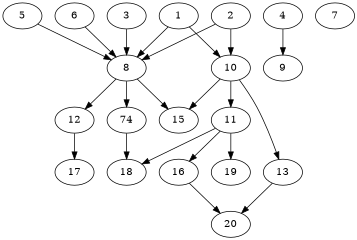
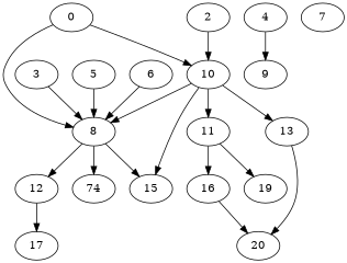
  digraph {
    node [alpha=0.03]
-   1 [alpha=0.13 expect_size=24594432]
+   1 [alpha=0.13 expect_size=24594432 label=0]
    8 [alpha=0.15 expect_size=38702080]
    10 [alpha=0.17 expect_size=37791744]
    12 [alpha=0.18 expect_size=47063040]
    n5 [expect_size=20938752 label=74]
    15 [alpha=0.12 expect_size=27770880]
    11 [alpha=0.18 expect_size=15810560]
    13 [alpha=0.15 expect_size=20070400]
    17 [alpha=0.02 expect_size=45660160]
-   18 [alpha=0.07 expect_size=52118528]
    16 [alpha=0.10 expect_size=19741696]
    19 [alpha=0.13 expect_size=40364032]
    20 [alpha=0.06 expect_size=17808384]
    2 [alpha=0.09 expect_size=42775552]
    3 [alpha=0.00 expect_size=20958208]
    4 [expect_size=45930496]
    9 [alpha=0.10 expect_size=36932608]
    5 [alpha=0.17 expect_size=18640896]
    6 [alpha=0.11 expect_size=49469440]
    7 [expect_size=23742464]
    1 -> 8
    1 -> 10
    8 -> 12
    8 -> n5
    8 -> 15
    10 -> 15
    10 -> 11
    10 -> 13
    12 -> 17
-   n5 -> 18
-   11 -> 18
    11 -> 16
    11 -> 19
    13 -> 20
    16 -> 20
-   2 -> 8
+   10 -> 8
    2 -> 10
    3 -> 8
    4 -> 9
    5 -> 8
    6 -> 8
  }
